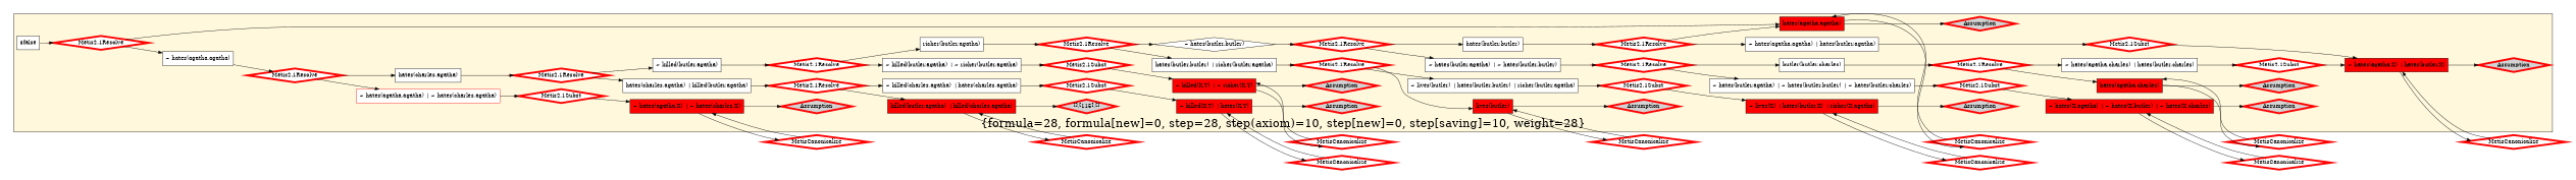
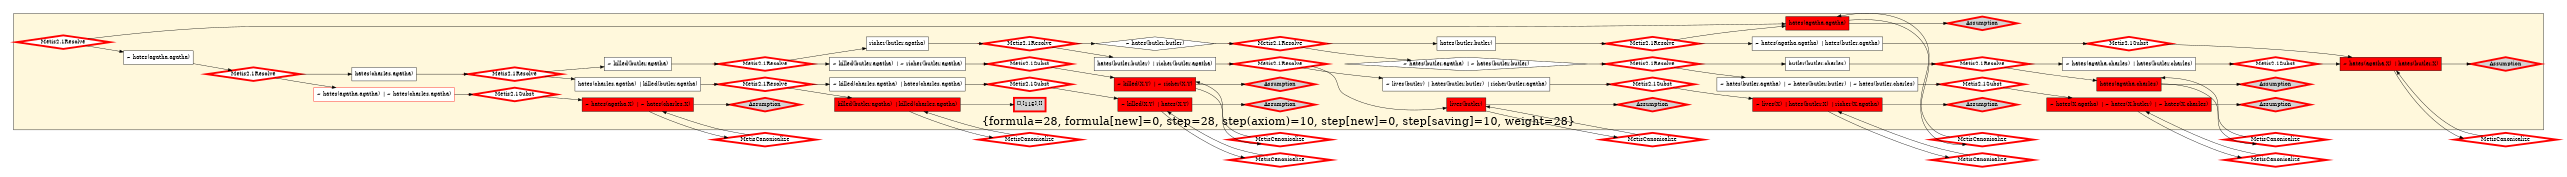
  digraph {
    rankdir=LR
    node [color=red fillcolor=white shape=diamond style=filled penwidth=5]
    n1 [color=black label="hates(butler,butler)" shape=box penwidth=""]
    n2 [color=black fillcolor=red label="lives(butler)" shape=box penwidth=""]
    n3 [color=black fillcolor=red label="~ hates(X,agatha)  | ~ hates(X,butler)  | ~ hates(X,charles)" shape=box penwidth=""]
    n4 [color=black fillcolor=red label="hates(agatha,charles)" shape=box penwidth=""]
    n5 [color=black fillcolor=red label="~ lives(X)  | hates(butler,X)  | richer(X,agatha)" shape=box penwidth=""]
    n6 [color=black label="richer(butler,agatha)" shape=box penwidth=""]
    n7 [color=black fillcolor=red label="hates(agatha,agatha)" shape=box penwidth=""]
    n8 [color=black fillcolor=red label="~ hates(agatha,X)  | hates(butler,X)" shape=box penwidth=""]
    n9 [label="~ hates(agatha,agatha)  | ~ hates(charles,agatha)" shape=box penwidth=""]
    n10 [color=black label="butler(butler,charles)" shape=box penwidth=""]
    n11 [color=black fillcolor=red label="~ killed(X,Y)  | hates(X,Y)" shape=box penwidth=""]
    n12 [color=black fillcolor=red label="~ killed(X,Y)  | ~ richer(X,Y)" shape=box penwidth=""]
    n13 [color=black label="~ hates(agatha,agatha)" shape=box penwidth=""]
    n14 [color=black label="~ killed(charles,agatha)  | hates(charles,agatha)" shape=box penwidth=""]
    n15 [color=black label="~ killed(butler,agatha)" shape=box penwidth=""]
    n16 [color=black label="~ hates(agatha,charles)  | hates(butler,charles)" shape=box penwidth=""]
    n17 [color=black label="~ hates(agatha,agatha)  | hates(butler,agatha)" shape=box penwidth=""]
    n18 [color=black label="hates(butler,butler)  | richer(butler,agatha)" shape=box penwidth=""]
    n19 [color=black label="~ killed(butler,agatha)  | ~ richer(butler,agatha)" shape=box penwidth=""]
    n20 [color=black label="hates(charles,agatha)" shape=box penwidth=""]
    n21 [color=black label="~ lives(butler)  | hates(butler,butler)  | richer(butler,agatha)" shape=box penwidth=""]
    n22 [color=black fillcolor=red label="~ hates(agatha,X)  | ~ hates(charles,X)" shape=box penwidth=""]
    n23 [color=black label="~ hates(butler,agatha)  | ~ hates(butler,butler)  | ~ hates(butler,charles)" shape=box penwidth=""]
    n24 [color=black fillcolor=red label="killed(butler,agatha)  | killed(charles,agatha)" shape=box penwidth=""]
-   n25 [color=black label="$false" shape=box penwidth=""]
    n26 [color=black label="hates(charles,agatha)  | killed(butler,agatha)" shape=box penwidth=""]
    n27 [color=black label="~ hates(butler,butler)" penwidth=""]
-   n28 [color=black label="~ hates(butler,agatha)  | ~ hates(butler,butler)" shape=box penwidth=""]
+   n28 [color=black label="~ hates(butler,agatha)  | ~ hates(butler,butler)" penwidth=""]
    n29 [label="Metis2.1Resolve"]
    n30 [fillcolor=lightgrey label=Assumption]
    n31 [fillcolor=lightgrey label=Assumption]
    n32 [label="Metis2.1Resolve"]
    n33 [fillcolor=lightgrey label=Assumption]
    n34 [label="Metis2.1Subst"]
    n35 [label="Metis2.1Subst"]
    n36 [label="Metis2.1Resolve"]
    n37 [label="Metis2.1Resolve"]
    n38 [label="Metis2.1Resolve"]
    n39 [label="Metis2.1Subst"]
    n40 [label="Metis2.1Subst"]
    n41 [fillcolor=lightgrey label=Assumption]
    n42 [label="Metis2.1Subst"]
    n43 [label="Metis2.1Subst"]
    n44 [fillcolor=lightgrey label=Assumption]
    n45 [label="Metis2.1Resolve"]
    n46 [fillcolor=lightgrey label=Assumption]
    n47 [fillcolor=lightgrey label=Assumption]
    n48 [label="Metis2.1Resolve"]
    n49 [fillcolor=lightgrey label=Assumption]
    n50 [label="Metis2.1Resolve"]
    n51 [label="Metis2.1Resolve"]
    n52 [label="Metis2.1Subst"]
    n53 [label="Metis2.1Resolve"]
    n54 [label="Metis2.1Resolve"]
    n55 [fillcolor=lightgrey label=Assumption]
-   n56 [fillcolor=lightgrey label="[],[115],[]"]
+   n56 [fillcolor=lightgrey label="[],[115],[]" shape=box]
    n57 [label=MetisCanonicalize]
    n58 [label=MetisCanonicalize]
    n59 [label=MetisCanonicalize]
    n60 [label=MetisCanonicalize]
    n61 [label=MetisCanonicalize]
    n62 [label=MetisCanonicalize]
    n63 [label=MetisCanonicalize]
    n64 [label=MetisCanonicalize]
    n65 [label=MetisCanonicalize]
    n66 [label=MetisCanonicalize]
    subgraph cluster_1 {
      fillcolor=cornsilk
      fontsize=30
      label="{formula=28, formula[new]=0, step=28, step(axiom)=10, step[new]=0, step[saving]=10, weight=28}"
      labelloc=b
      style=filled
      n1
      n2
      n3
      n4
      n5
      n6
      n7
      n8
      n9
      n10
      n11
      n12
      n13
      n14
      n15
      n16
      n17
      n18
      n19
      n20
      n21
      n22
      n23
      n24
-     n25
      n26
      n27
      n28
      n29
      n30
      n31
      n32
      n33
      n34
      n35
      n36
      n37
      n38
      n39
      n40
      n41
      n42
      n43
      n44
      n45
      n46
      n47
      n48
      n49
      n50
      n51
      n52
      n53
      n54
      n55
      n56
    }
    n1 -> n50
    n2 -> n30
    n2 -> n57
    n3 -> n46
    n3 -> n58
    n4 -> n44
    n4 -> n59
    n5 -> n33
    n5 -> n60
    n6 -> n36
    n7 -> n55
    n7 -> n61
    n8 -> n41
    n8 -> n62
    n9 -> n52
    n10 -> n29
    n11 -> n31
    n11 -> n63
    n12 -> n47
    n12 -> n64
    n13 -> n48
    n14 -> n35
    n15 -> n38
    n16 -> n39
    n17 -> n34
    n18 -> n54
    n19 -> n40
    n20 -> n51
    n21 -> n42
    n22 -> n49
    n22 -> n65
    n23 -> n43
    n24 -> n56
    n24 -> n66
-   n25 -> n53
    n26 -> n45
    n27 -> n37
    n28 -> n32
    n29 -> n4
    n29 -> n16
    n32 -> n10
    n32 -> n23
    n34 -> n8
    n35 -> n11
    n36 -> n18
    n36 -> n27
    n37 -> n1
    n37 -> n28
    n38 -> n6
    n38 -> n19
    n39 -> n8
    n40 -> n12
    n42 -> n5
    n43 -> n3
    n45 -> n14
    n45 -> n24
    n48 -> n9
    n48 -> n20
    n50 -> n7
    n50 -> n17
    n51 -> n15
    n51 -> n26
    n52 -> n22
    n53 -> n7
    n53 -> n13
    n54 -> n2
    n54 -> n21
    n57 -> n2
    n58 -> n3
    n59 -> n4
    n60 -> n5
    n61 -> n7
    n62 -> n8
    n63 -> n11
    n64 -> n12
    n65 -> n22
    n66 -> n24
  }
